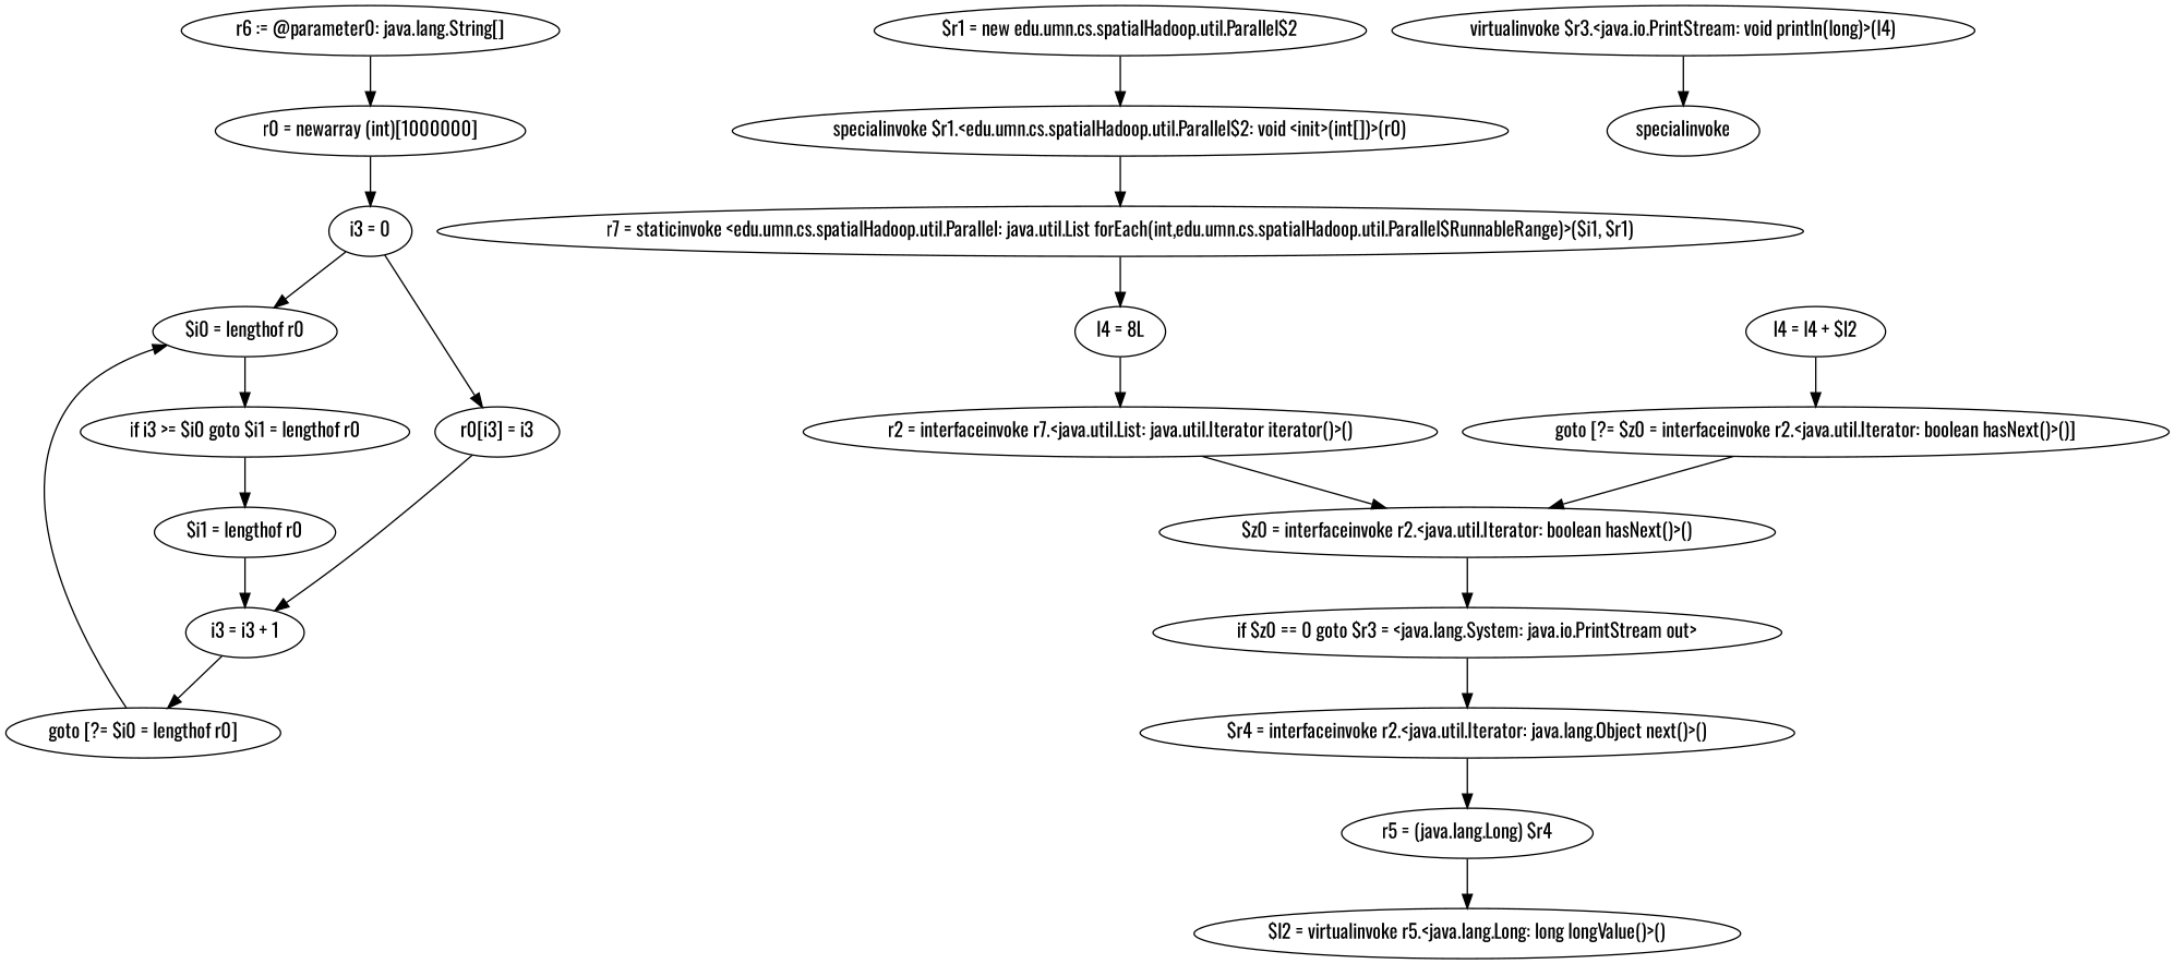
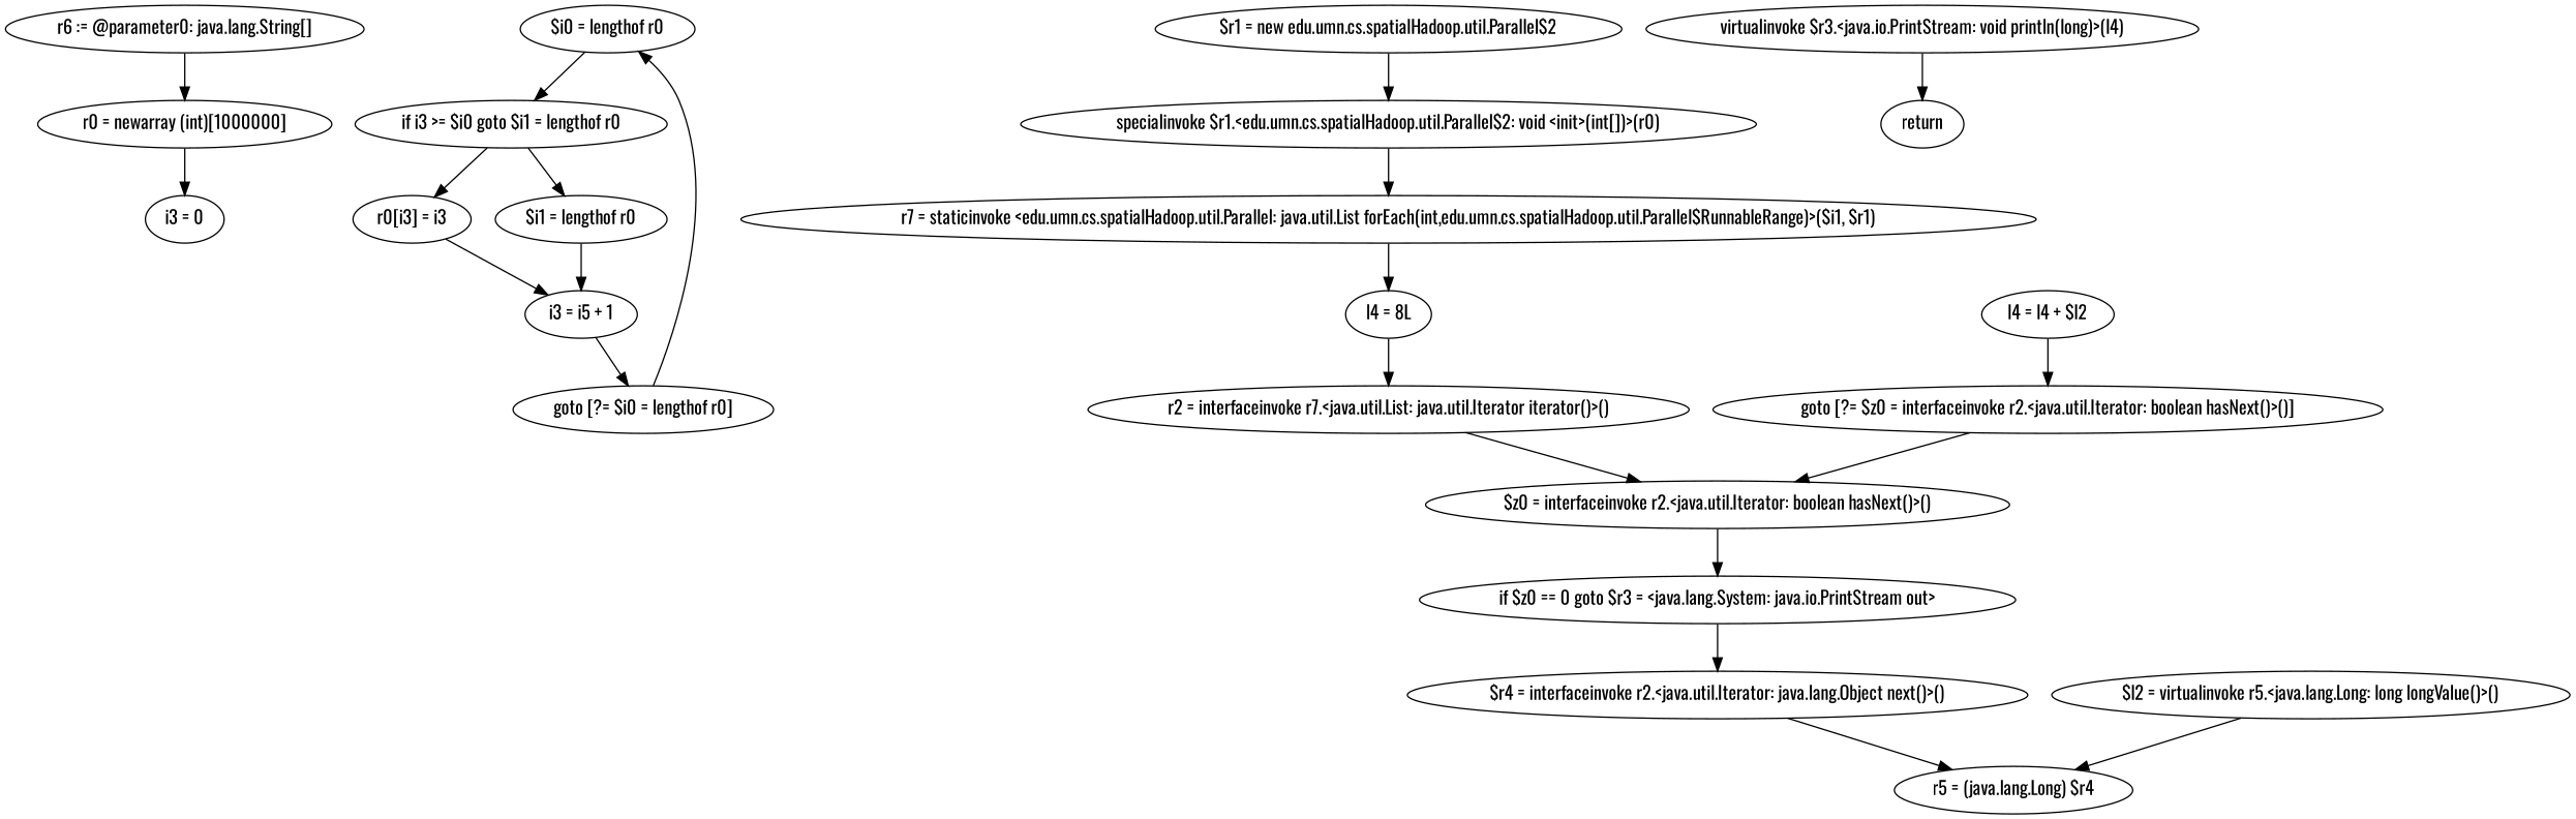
  digraph {
    fontname=Oswald
    node [fontname=Oswald]
    edge [fontname=Oswald]
    "r6 := @parameter0: java.lang.String[]"
    "r0 = newarray (int)[1000000]"
    "i3 = 0"
    "$i0 = lengthof r0"
    "if i3 >= $i0 goto $i1 = lengthof r0"
    "r0[i3] = i3"
    "$i1 = lengthof r0"
-   "i3 = i3 + 1"
+   "i3 = i3 + 1" [label="i3 = i5 + 1"]
    "goto [?= $i0 = lengthof r0]"
    "$r1 = new edu.umn.cs.spatialHadoop.util.Parallel$2"
    "specialinvoke $r1.<edu.umn.cs.spatialHadoop.util.Parallel$2: void <init>(int[])>(r0)"
    "r7 = staticinvoke <edu.umn.cs.spatialHadoop.util.Parallel: java.util.List forEach(int,edu.umn.cs.spatialHadoop.util.Parallel$RunnableRange)>($i1, $r1)"
    n13 [label="l4 = 8L"]
    "r2 = interfaceinvoke r7.<java.util.List: java.util.Iterator iterator()>()"
    "$z0 = interfaceinvoke r2.<java.util.Iterator: boolean hasNext()>()"
    "if $z0 == 0 goto $r3 = <java.lang.System: java.io.PrintStream out>"
    "$r4 = interfaceinvoke r2.<java.util.Iterator: java.lang.Object next()>()"
    "r5 = (java.lang.Long) $r4"
    "$l2 = virtualinvoke r5.<java.lang.Long: long longValue()>()"
    "l4 = l4 + $l2"
    "goto [?= $z0 = interfaceinvoke r2.<java.util.Iterator: boolean hasNext()>()]"
    "virtualinvoke $r3.<java.io.PrintStream: void println(long)>(l4)"
-   return [label=specialinvoke]
+   return
    "r6 := @parameter0: java.lang.String[]" -> "r0 = newarray (int)[1000000]"
    "r0 = newarray (int)[1000000]" -> "i3 = 0"
-   "i3 = 0" -> "$i0 = lengthof r0"
    "$i0 = lengthof r0" -> "if i3 >= $i0 goto $i1 = lengthof r0"
-   "i3 = 0" -> "r0[i3] = i3"
+   "if i3 >= $i0 goto $i1 = lengthof r0" -> "r0[i3] = i3"
    "if i3 >= $i0 goto $i1 = lengthof r0" -> "$i1 = lengthof r0"
    "r0[i3] = i3" -> "i3 = i3 + 1"
    "$i1 = lengthof r0" -> "i3 = i3 + 1"
    "i3 = i3 + 1" -> "goto [?= $i0 = lengthof r0]"
    "goto [?= $i0 = lengthof r0]" -> "$i0 = lengthof r0"
    "$r1 = new edu.umn.cs.spatialHadoop.util.Parallel$2" -> "specialinvoke $r1.<edu.umn.cs.spatialHadoop.util.Parallel$2: void <init>(int[])>(r0)"
    "specialinvoke $r1.<edu.umn.cs.spatialHadoop.util.Parallel$2: void <init>(int[])>(r0)" -> "r7 = staticinvoke <edu.umn.cs.spatialHadoop.util.Parallel: java.util.List forEach(int,edu.umn.cs.spatialHadoop.util.Parallel$RunnableRange)>($i1, $r1)"
    "r7 = staticinvoke <edu.umn.cs.spatialHadoop.util.Parallel: java.util.List forEach(int,edu.umn.cs.spatialHadoop.util.Parallel$RunnableRange)>($i1, $r1)" -> n13
    n13 -> "r2 = interfaceinvoke r7.<java.util.List: java.util.Iterator iterator()>()"
    "r2 = interfaceinvoke r7.<java.util.List: java.util.Iterator iterator()>()" -> "$z0 = interfaceinvoke r2.<java.util.Iterator: boolean hasNext()>()"
    "$z0 = interfaceinvoke r2.<java.util.Iterator: boolean hasNext()>()" -> "if $z0 == 0 goto $r3 = <java.lang.System: java.io.PrintStream out>"
    "if $z0 == 0 goto $r3 = <java.lang.System: java.io.PrintStream out>" -> "$r4 = interfaceinvoke r2.<java.util.Iterator: java.lang.Object next()>()"
    "$r4 = interfaceinvoke r2.<java.util.Iterator: java.lang.Object next()>()" -> "r5 = (java.lang.Long) $r4"
-   "r5 = (java.lang.Long) $r4" -> "$l2 = virtualinvoke r5.<java.lang.Long: long longValue()>()"
+   "$l2 = virtualinvoke r5.<java.lang.Long: long longValue()>()" -> "r5 = (java.lang.Long) $r4"
    "l4 = l4 + $l2" -> "goto [?= $z0 = interfaceinvoke r2.<java.util.Iterator: boolean hasNext()>()]"
    "goto [?= $z0 = interfaceinvoke r2.<java.util.Iterator: boolean hasNext()>()]" -> "$z0 = interfaceinvoke r2.<java.util.Iterator: boolean hasNext()>()"
    "virtualinvoke $r3.<java.io.PrintStream: void println(long)>(l4)" -> return
  }
